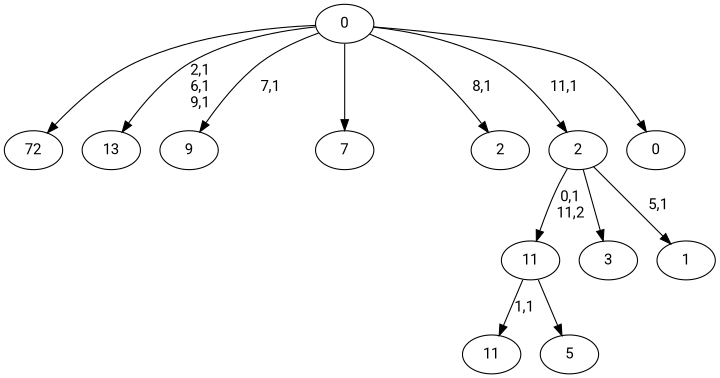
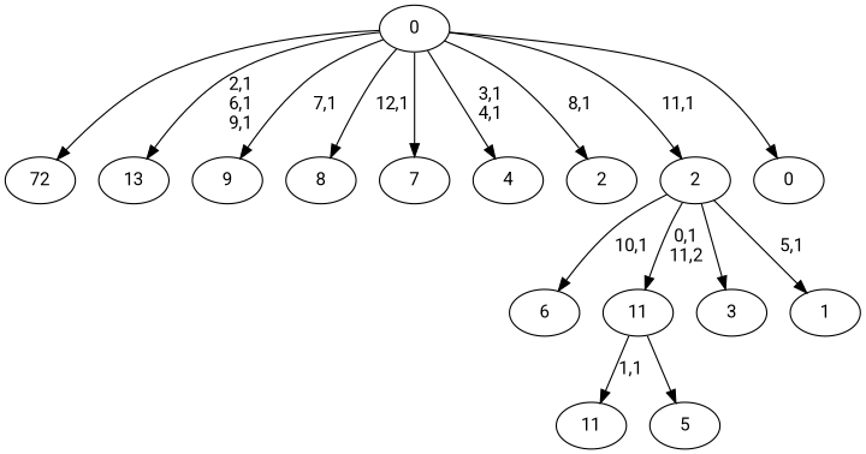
  digraph {
    fontname=Roboto
    node [fontname=Roboto]
    edge [fontname=Roboto]
    n1 [label=72]
    n2 [label=11]
    n3 [label=13]
    n4 [label=9]
+   n5 [label=8]
    n6 [label=7]
+   n7 [label=6]
    n8 [label=5]
    11
+   n10 [label=4]
    n11 [label=3]
    n12 [label=2]
    n13 [label=1]
    2
    n15 [label=0]
    0
    11 -> n2 [label="1,1"]
    11 -> n8
+   2 -> n7 [label="10,1"]
    2 -> 11 [label="0,1\n11,2"]
    2 -> n11
    2 -> n13 [label="5,1"]
    0 -> n1
    0 -> n3 [label="2,1\n6,1\n9,1"]
    0 -> n4 [label="7,1"]
+   0 -> n5 [label="12,1"]
    0 -> n6
+   0 -> n10 [label="3,1\n4,1"]
    0 -> n12 [label="8,1"]
    0 -> 2 [label="11,1"]
    0 -> n15
  }
